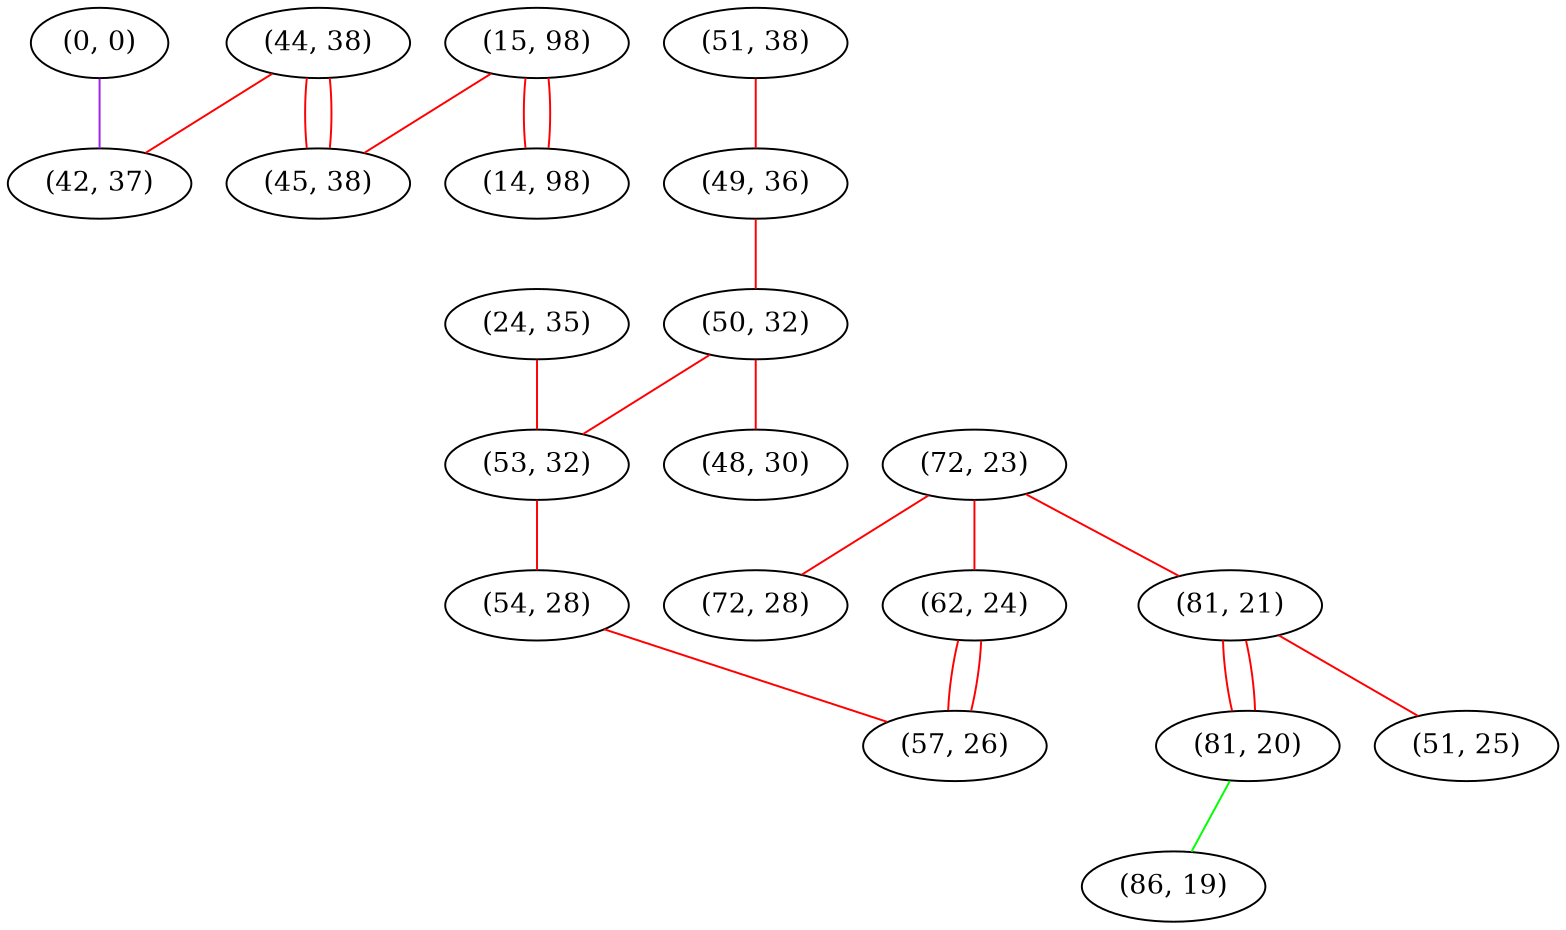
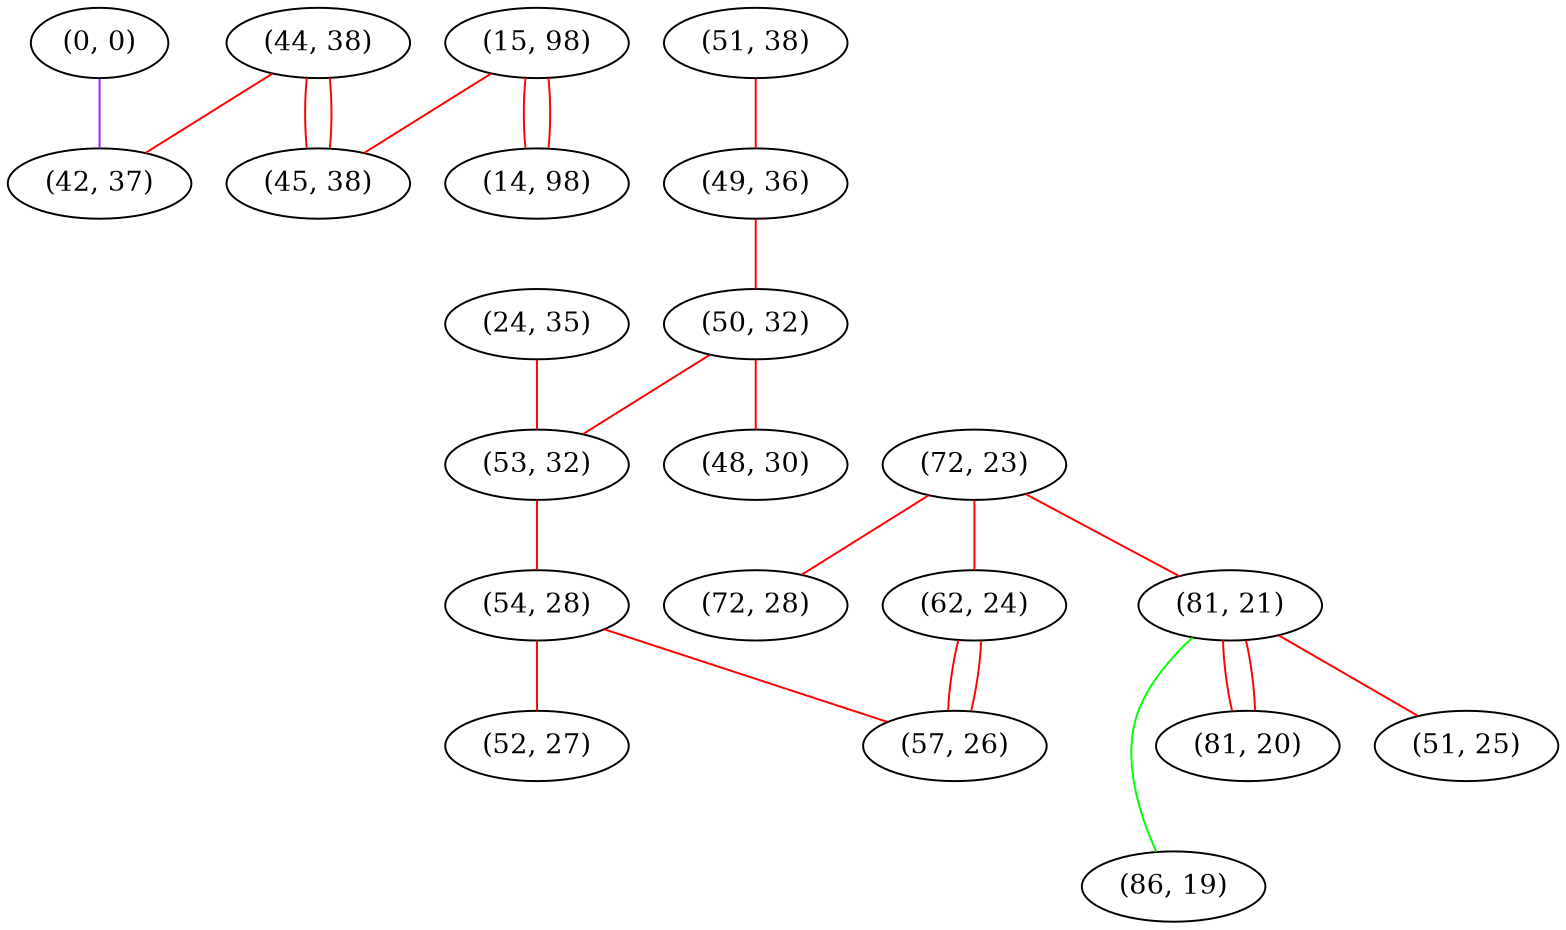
  graph {
    edge [color=red weight=1]
    "(15, 98)"
    "(45, 38)"
    "(14, 98)"
    "(51, 38)"
    "(49, 36)"
    "(50, 32)"
    "(53, 32)"
    "(48, 30)"
    "(72, 23)"
    "(81, 21)"
    "(72, 28)"
    "(62, 24)"
    "(81, 20)"
    n14 [label="(51, 25)"]
    "(57, 26)"
    "(44, 38)"
    "(42, 37)"
    "(86, 19)"
    n19 [label="(24, 35)"]
    "(54, 28)"
    "(0, 0)"
+   "(52, 27)"
    "(15, 98)" -- "(45, 38)"
    "(15, 98)" -- "(14, 98)"
    "(15, 98)" -- "(14, 98)"
    "(51, 38)" -- "(49, 36)"
    "(49, 36)" -- "(50, 32)"
    "(50, 32)" -- "(53, 32)"
    "(50, 32)" -- "(48, 30)"
    "(53, 32)" -- "(54, 28)"
    "(72, 23)" -- "(81, 21)"
    "(72, 23)" -- "(72, 28)"
    "(72, 23)" -- "(62, 24)"
    "(81, 21)" -- "(81, 20)"
    "(81, 21)" -- "(81, 20)"
    "(81, 21)" -- n14
    "(62, 24)" -- "(57, 26)"
    "(62, 24)" -- "(57, 26)"
-   "(81, 20)" -- "(86, 19)" [color=green weight=2]
+   "(81, 21)" -- "(86, 19)" [color=green weight=2]
    "(44, 38)" -- "(45, 38)"
    "(44, 38)" -- "(45, 38)"
    "(44, 38)" -- "(42, 37)"
    n19 -- "(53, 32)"
    "(54, 28)" -- "(57, 26)"
+   "(54, 28)" -- "(52, 27)"
    "(0, 0)" -- "(42, 37)" [color=purple weight=4]
  }
